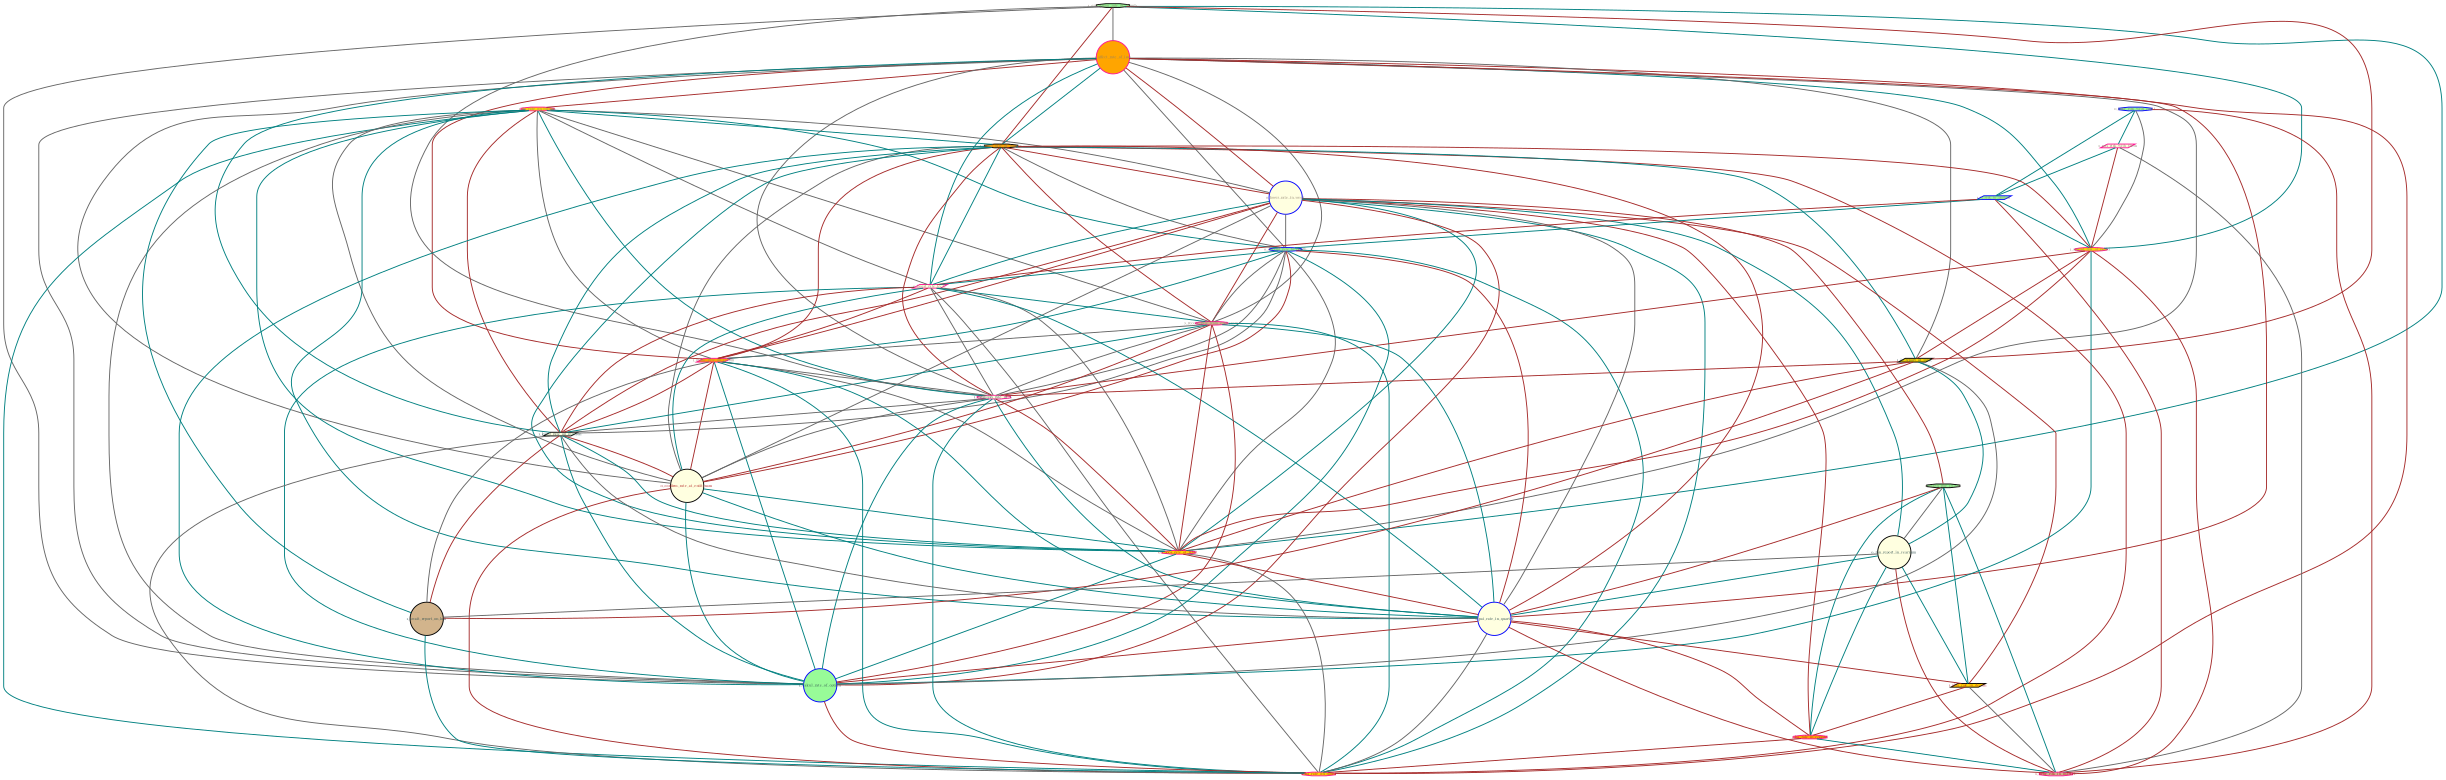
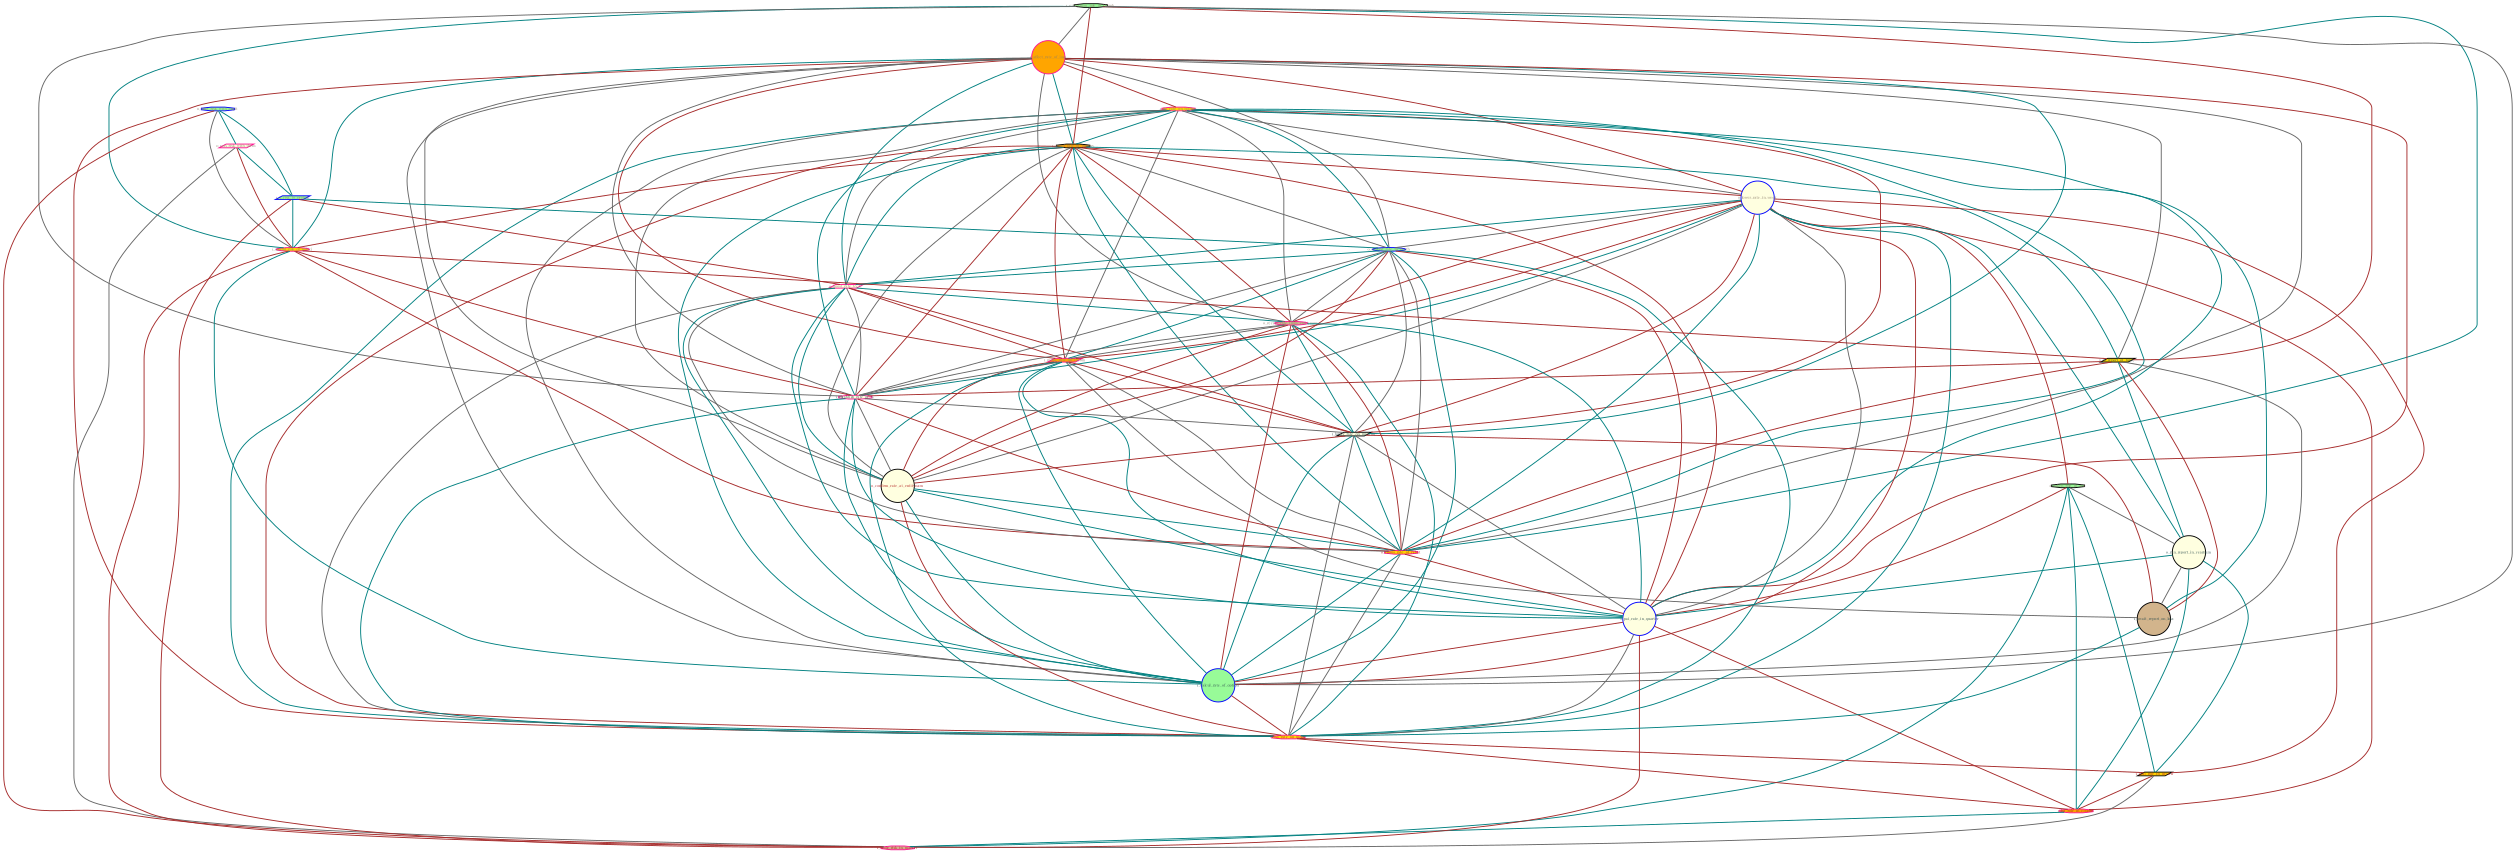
  graph {
    fontname="Playfair Display"
    node [color=deeppink fillcolor=lightyellow fixedsize=true fontcolor="#8b7d6b" fontname="Playfair Display" fontsize=4 shape=octagon style=filled]
    edge [color=teal fontname="Playfair Display" w=1]
    "1_entitynam_rule_of_thumb " [color=black fillcolor=palegreen height=.06 width=.5]
    "1_affect_rate_of_issu " [fillcolor=orange height=.06 shape=circle width=.5]
    "0_take_risk_with_capit " [color=blue fillcolor=palegreen height=.06 width=.5]
    "1_fix_rate_on_billion " [fillcolor=gold height=.06 width=.5]
    "1_found_rate_of_improv " [color=black fillcolor=orange height=.06 width=.5]
    "0_lower_rate_in_week " [color=blue height=.06 shape=circle width=.5]
    "0_rais_risk_with_them " [height=.06 shape=parallelogram width=.5]
    "1_'s_risk_to_protest " [color=blue fillcolor=palegreen height=.06 shape=parallelogram width=.5]
    "0_defend_rate_to_death " [color=blue fillcolor=palegreen height=.06 shape=ellipse width=.5]
    "1_spread_risk_of_polici " [fillcolor=gold height=.06 shape=ellipse width=.5]
    "0_boost_rate_to_% " [height=.06 shape=parallelogram width=.5]
    "0_receiv_rate_from_entitynam " [fillcolor=tan height=.06 shape=ellipse width=.5]
    "0_taken_role_in_aid " [color=black fillcolor=palegreen height=.06 width=.5]
    "1_reduc_rate_on_incom " [fillcolor=orange height=.06 shape=parallelogram width=.5]
    "0_confirm_rate_at_entitynam " [color=black fontcolor="#b22222" height=.06 shape=circle width=.5]
    "0_choos_rate_of_rebat " [fillcolor=gold fontcolor="#b22222" height=.06 width=.5]
    "1_plai_role_in_declin " [color=black fillcolor=gold fontcolor="#b22222" height=.06 shape=parallelogram width=.5]
    "1_ha_role_in_countri " [fillcolor=orange fontcolor="#b22222" height=.06 width=.5]
    "1_hedg_risk_in_market " [fillcolor=tan fontcolor="#b22222" height=.06 width=.5]
    "0_ha_rate_on_morn " [fillcolor=gold fontcolor="#b22222" height=.06 width=.5]
    "1_is_report_of_topic " [color=black fillcolor=gold fontcolor="#2f4f4f" height=.06 shape=parallelogram width=.5]
    "1_establish_rate_of_% " [fontcolor="#2f4f4f" height=.06 width=.5]
    "1_calcul_rate_of_option " [color=blue fillcolor=palegreen fontcolor="#2f4f4f" height=.06 shape=circle width=.5]
    "1_lower_rate_on_million " [color=black fontcolor="#2f4f4f" height=.06 shape=parallelogram width=.5]
    "0_pai_rate_in_quarter " [color=blue fontcolor="#2f4f4f" height=.06 shape=circle width=.5]
    "1_await_report_on_loss " [color=black fillcolor=tan fontcolor="#2f4f4f" height=.06 shape=circle width=.5]
    "0_ran_report_in_yearnum " [color=black fontcolor="#2f4f4f" height=.06 shape=circle width=.5]
    subgraph sub_1 {
      "1_entitynam_rule_of_thumb "
      "1_affect_rate_of_issu "
      "0_take_risk_with_capit "
      "1_fix_rate_on_billion "
      "1_found_rate_of_improv "
      "0_lower_rate_in_week "
      "0_rais_risk_with_them "
      "1_'s_risk_to_protest "
      "0_defend_rate_to_death "
      "1_spread_risk_of_polici "
      "0_boost_rate_to_% "
      "0_receiv_rate_from_entitynam "
      "0_taken_role_in_aid "
      "1_reduc_rate_on_incom "
    }
    subgraph sub_2 {
      "0_confirm_rate_at_entitynam "
      "0_choos_rate_of_rebat "
      "1_plai_role_in_declin "
      "1_ha_role_in_countri "
      "1_hedg_risk_in_market "
      "0_ha_rate_on_morn "
    }
    "1_entitynam_rule_of_thumb " -- "1_affect_rate_of_issu " [color=gray40]
    "1_entitynam_rule_of_thumb " -- "1_found_rate_of_improv " [color=brown]
    "1_entitynam_rule_of_thumb " -- "1_spread_risk_of_polici "
    "1_entitynam_rule_of_thumb " -- "0_choos_rate_of_rebat "
    "1_entitynam_rule_of_thumb " -- "1_is_report_of_topic " [color=brown]
    "1_entitynam_rule_of_thumb " -- "1_establish_rate_of_% " [color=gray40]
    "1_entitynam_rule_of_thumb " -- "1_calcul_rate_of_option " [color=gray40]
    "1_affect_rate_of_issu " -- "1_fix_rate_on_billion " [color=brown]
    "1_affect_rate_of_issu " -- "1_found_rate_of_improv " [w=2]
    "1_affect_rate_of_issu " -- "0_lower_rate_in_week " [color=brown]
    "1_affect_rate_of_issu " -- "0_defend_rate_to_death " [color=gray40]
    "1_affect_rate_of_issu " -- "1_spread_risk_of_polici "
    "1_affect_rate_of_issu " -- "0_boost_rate_to_% "
    "1_affect_rate_of_issu " -- "0_receiv_rate_from_entitynam " [color=gray40]
    "1_affect_rate_of_issu " -- "1_reduc_rate_on_incom " [color=brown]
    "1_affect_rate_of_issu " -- "0_confirm_rate_at_entitynam " [color=gray40]
    "1_affect_rate_of_issu " -- "0_choos_rate_of_rebat " [color=gray40 w=2]
    "1_affect_rate_of_issu " -- "0_ha_rate_on_morn " [color=brown]
    "1_affect_rate_of_issu " -- "1_is_report_of_topic " [color=gray40]
    "1_affect_rate_of_issu " -- "1_establish_rate_of_% " [color=gray40 w=2]
    "1_affect_rate_of_issu " -- "1_calcul_rate_of_option " [color=gray40 w=2]
    "1_affect_rate_of_issu " -- "1_lower_rate_on_million "
    "1_affect_rate_of_issu " -- "0_pai_rate_in_quarter " [color=brown]
    "0_take_risk_with_capit " -- "0_rais_risk_with_them " [w=2]
    "0_take_risk_with_capit " -- "1_'s_risk_to_protest "
    "0_take_risk_with_capit " -- "1_spread_risk_of_polici " [color=gray40]
    "0_take_risk_with_capit " -- "1_hedg_risk_in_market " [color=brown]
    "1_fix_rate_on_billion " -- "1_found_rate_of_improv "
    "1_fix_rate_on_billion " -- "0_lower_rate_in_week " [color=gray40]
    "1_fix_rate_on_billion " -- "0_defend_rate_to_death "
    "1_fix_rate_on_billion " -- "0_boost_rate_to_% " [color=gray40]
    "1_fix_rate_on_billion " -- "0_receiv_rate_from_entitynam " [color=gray40]
    "1_fix_rate_on_billion " -- "1_reduc_rate_on_incom " [color=gray40 w=2]
    "1_fix_rate_on_billion " -- "0_confirm_rate_at_entitynam " [color=gray40]
    "1_fix_rate_on_billion " -- "0_choos_rate_of_rebat "
    "1_fix_rate_on_billion " -- "0_ha_rate_on_morn " [w=2]
    "1_fix_rate_on_billion " -- "1_establish_rate_of_% "
    "1_fix_rate_on_billion " -- "1_calcul_rate_of_option " [color=gray40]
    "1_fix_rate_on_billion " -- "1_lower_rate_on_million " [color=brown w=2]
    "1_fix_rate_on_billion " -- "0_pai_rate_in_quarter "
    "1_fix_rate_on_billion " -- "1_await_report_on_loss "
    "1_found_rate_of_improv " -- "0_lower_rate_in_week " [color=brown]
    "1_found_rate_of_improv " -- "0_defend_rate_to_death " [color=gray40]
    "1_found_rate_of_improv " -- "1_spread_risk_of_polici " [color=brown]
    "1_found_rate_of_improv " -- "0_boost_rate_to_% "
    "1_found_rate_of_improv " -- "0_receiv_rate_from_entitynam " [color=brown]
    "1_found_rate_of_improv " -- "1_reduc_rate_on_incom " [color=brown]
    "1_found_rate_of_improv " -- "0_confirm_rate_at_entitynam " [color=gray40]
    "1_found_rate_of_improv " -- "0_choos_rate_of_rebat " [w=2]
    "1_found_rate_of_improv " -- "0_ha_rate_on_morn " [color=brown]
    "1_found_rate_of_improv " -- "1_is_report_of_topic "
    "1_found_rate_of_improv " -- "1_establish_rate_of_% " [color=brown w=2]
    "1_found_rate_of_improv " -- "1_calcul_rate_of_option " [w=2]
    "1_found_rate_of_improv " -- "1_lower_rate_on_million "
    "1_found_rate_of_improv " -- "0_pai_rate_in_quarter " [color=brown]
    "0_lower_rate_in_week " -- "0_defend_rate_to_death " [color=gray40]
    "0_lower_rate_in_week " -- "0_boost_rate_to_% "
    "0_lower_rate_in_week " -- "0_receiv_rate_from_entitynam " [color=brown]
    "0_lower_rate_in_week " -- "0_taken_role_in_aid " [color=brown]
    "0_lower_rate_in_week " -- "1_reduc_rate_on_incom " [color=brown]
    "0_lower_rate_in_week " -- "0_confirm_rate_at_entitynam " [color=gray40]
    "0_lower_rate_in_week " -- "0_choos_rate_of_rebat "
    "0_lower_rate_in_week " -- "1_plai_role_in_declin " [color=brown]
    "0_lower_rate_in_week " -- "1_ha_role_in_countri " [color=brown]
    "0_lower_rate_in_week " -- "0_ha_rate_on_morn "
+   "0_lower_rate_in_week " -- "1_establish_rate_of_% "
    "0_lower_rate_in_week " -- "1_calcul_rate_of_option " [color=brown]
    "0_lower_rate_in_week " -- "1_lower_rate_on_million " [color=brown w=2]
    "0_lower_rate_in_week " -- "0_pai_rate_in_quarter " [color=gray40 w=2]
    "0_lower_rate_in_week " -- "0_ran_report_in_yearnum "
    "0_rais_risk_with_them " -- "1_'s_risk_to_protest "
    "0_rais_risk_with_them " -- "1_spread_risk_of_polici " [color=brown]
    "0_rais_risk_with_them " -- "1_hedg_risk_in_market " [color=gray40]
    "1_'s_risk_to_protest " -- "0_defend_rate_to_death "
    "1_'s_risk_to_protest " -- "1_spread_risk_of_polici "
    "1_'s_risk_to_protest " -- "0_boost_rate_to_% " [color=brown]
    "1_'s_risk_to_protest " -- "1_hedg_risk_in_market " [color=brown]
    "0_defend_rate_to_death " -- "0_boost_rate_to_% " [w=2]
    "0_defend_rate_to_death " -- "0_receiv_rate_from_entitynam " [color=gray40]
    "0_defend_rate_to_death " -- "1_reduc_rate_on_incom "
    "0_defend_rate_to_death " -- "0_confirm_rate_at_entitynam " [color=brown]
    "0_defend_rate_to_death " -- "0_choos_rate_of_rebat " [color=gray40]
    "0_defend_rate_to_death " -- "0_ha_rate_on_morn "
    "0_defend_rate_to_death " -- "1_establish_rate_of_% " [color=gray40]
    "0_defend_rate_to_death " -- "1_calcul_rate_of_option "
    "0_defend_rate_to_death " -- "1_lower_rate_on_million " [color=gray40]
    "0_defend_rate_to_death " -- "0_pai_rate_in_quarter " [color=brown]
    "1_spread_risk_of_polici " -- "0_choos_rate_of_rebat " [color=brown]
    "1_spread_risk_of_polici " -- "1_hedg_risk_in_market " [color=brown]
    "1_spread_risk_of_polici " -- "1_is_report_of_topic " [color=brown]
    "1_spread_risk_of_polici " -- "1_establish_rate_of_% " [color=brown]
    "1_spread_risk_of_polici " -- "1_calcul_rate_of_option "
    "0_boost_rate_to_% " -- "0_receiv_rate_from_entitynam "
    "0_boost_rate_to_% " -- "1_reduc_rate_on_incom " [color=brown]
    "0_boost_rate_to_% " -- "0_confirm_rate_at_entitynam "
    "0_boost_rate_to_% " -- "0_choos_rate_of_rebat " [color=gray40]
    "0_boost_rate_to_% " -- "0_ha_rate_on_morn " [color=gray40]
    "0_boost_rate_to_% " -- "1_establish_rate_of_% " [color=gray40 w=2]
    "0_boost_rate_to_% " -- "1_calcul_rate_of_option "
    "0_boost_rate_to_% " -- "1_lower_rate_on_million " [color=brown]
    "0_boost_rate_to_% " -- "0_pai_rate_in_quarter "
    "0_receiv_rate_from_entitynam " -- "1_reduc_rate_on_incom " [color=gray40]
    "0_receiv_rate_from_entitynam " -- "0_confirm_rate_at_entitynam " [color=brown w=2]
    "0_receiv_rate_from_entitynam " -- "0_choos_rate_of_rebat " [color=brown]
    "0_receiv_rate_from_entitynam " -- "0_ha_rate_on_morn "
    "0_receiv_rate_from_entitynam " -- "1_establish_rate_of_% " [color=gray40]
    "0_receiv_rate_from_entitynam " -- "1_calcul_rate_of_option " [color=brown]
    "0_receiv_rate_from_entitynam " -- "1_lower_rate_on_million "
    "0_receiv_rate_from_entitynam " -- "0_pai_rate_in_quarter "
    "0_taken_role_in_aid " -- "1_plai_role_in_declin " [w=2]
    "0_taken_role_in_aid " -- "1_ha_role_in_countri " [w=2]
    "0_taken_role_in_aid " -- "1_hedg_risk_in_market "
    "0_taken_role_in_aid " -- "0_pai_rate_in_quarter " [color=brown]
    "0_taken_role_in_aid " -- "0_ran_report_in_yearnum " [color=gray40]
    "1_reduc_rate_on_incom " -- "0_confirm_rate_at_entitynam " [color=brown]
    "1_reduc_rate_on_incom " -- "0_choos_rate_of_rebat " [color=gray40]
    "1_reduc_rate_on_incom " -- "0_ha_rate_on_morn " [w=2]
    "1_reduc_rate_on_incom " -- "1_establish_rate_of_% " [color=gray40]
    "1_reduc_rate_on_incom " -- "1_calcul_rate_of_option "
    "1_reduc_rate_on_incom " -- "1_lower_rate_on_million " [color=brown w=2]
    "1_reduc_rate_on_incom " -- "0_pai_rate_in_quarter "
    "1_reduc_rate_on_incom " -- "1_await_report_on_loss " [color=gray40]
    "0_confirm_rate_at_entitynam " -- "0_choos_rate_of_rebat "
    "0_confirm_rate_at_entitynam " -- "0_ha_rate_on_morn " [color=brown]
    "0_confirm_rate_at_entitynam " -- "1_calcul_rate_of_option "
    "0_confirm_rate_at_entitynam " -- "0_pai_rate_in_quarter "
    "0_choos_rate_of_rebat " -- "0_ha_rate_on_morn " [color=gray40]
    "0_choos_rate_of_rebat " -- "1_calcul_rate_of_option " [w=2]
    "0_choos_rate_of_rebat " -- "0_pai_rate_in_quarter " [color=brown]
    "1_plai_role_in_declin " -- "1_ha_role_in_countri " [color=brown w=2]
    "1_plai_role_in_declin " -- "1_hedg_risk_in_market " [color=gray40]
    "1_ha_role_in_countri " -- "1_hedg_risk_in_market "
    "1_ha_role_in_countri " -- "0_ha_rate_on_morn " [color=brown]
    "1_is_report_of_topic " -- "0_choos_rate_of_rebat " [color=brown]
    "1_is_report_of_topic " -- "1_establish_rate_of_% " [color=brown]
    "1_is_report_of_topic " -- "1_calcul_rate_of_option " [color=gray40]
    "1_is_report_of_topic " -- "1_await_report_on_loss " [color=brown]
    "1_is_report_of_topic " -- "0_ran_report_in_yearnum "
    "1_establish_rate_of_% " -- "0_confirm_rate_at_entitynam " [color=gray40]
    "1_establish_rate_of_% " -- "0_choos_rate_of_rebat " [color=brown w=2]
    "1_establish_rate_of_% " -- "0_ha_rate_on_morn "
    "1_establish_rate_of_% " -- "1_calcul_rate_of_option " [w=2]
    "1_establish_rate_of_% " -- "1_lower_rate_on_million " [color=gray40]
    "1_establish_rate_of_% " -- "0_pai_rate_in_quarter "
    "1_calcul_rate_of_option " -- "0_ha_rate_on_morn " [color=brown]
    "1_lower_rate_on_million " -- "0_confirm_rate_at_entitynam " [color=brown]
    "1_lower_rate_on_million " -- "0_choos_rate_of_rebat "
    "1_lower_rate_on_million " -- "0_ha_rate_on_morn " [color=gray40 w=2]
    "1_lower_rate_on_million " -- "1_calcul_rate_of_option "
    "1_lower_rate_on_million " -- "0_pai_rate_in_quarter " [color=gray40]
    "1_lower_rate_on_million " -- "1_await_report_on_loss " [color=brown]
-   "0_pai_rate_in_quarter " -- "1_plai_role_in_declin " [color=brown]
+   "0_ha_rate_on_morn " -- "1_plai_role_in_declin " [color=brown]
    "0_pai_rate_in_quarter " -- "1_ha_role_in_countri " [color=brown]
    "0_pai_rate_in_quarter " -- "1_hedg_risk_in_market " [color=brown]
    "0_pai_rate_in_quarter " -- "0_ha_rate_on_morn " [color=gray40]
    "0_pai_rate_in_quarter " -- "1_calcul_rate_of_option " [color=brown]
    "1_await_report_on_loss " -- "0_ha_rate_on_morn "
    "0_ran_report_in_yearnum " -- "1_plai_role_in_declin "
    "0_ran_report_in_yearnum " -- "1_ha_role_in_countri "
-   "0_ran_report_in_yearnum " -- "1_hedg_risk_in_market " [color=brown]
    "0_ran_report_in_yearnum " -- "0_pai_rate_in_quarter "
    "0_ran_report_in_yearnum " -- "1_await_report_on_loss " [color=gray40]
  }
